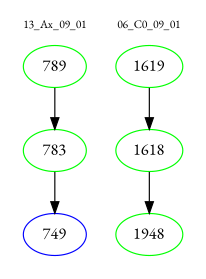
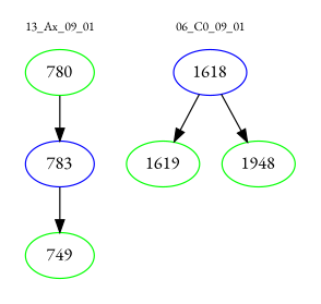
  digraph {
    fontname="EB Garamond"
    node [color=green fontname="EB Garamond"]
    edge [color=black fontname="EB Garamond"]
-   n1 [label=789]
-   n2 [label=783]
-   n3 [color=blue label=749]
+   n1 [label=780]
+   n2 [color=blue label=783]
+   n3 [label=749]
    n4 [label=1619]
-   n5 [label=1618]
+   n5 [color=blue label=1618]
    n6 [label=1948]
    subgraph cluster_1 {
      color=white
      fontsize=10
      label="13_Ax_09_01"
      n1
      n2
      n3
    }
    subgraph cluster_2 {
      color=white
      fontsize=10
      label="06_C0_09_01"
      n4
      n5
      n6
    }
    n1 -> n2
    n2 -> n3
-   n4 -> n5
+   n5 -> n4
    n5 -> n6
  }
